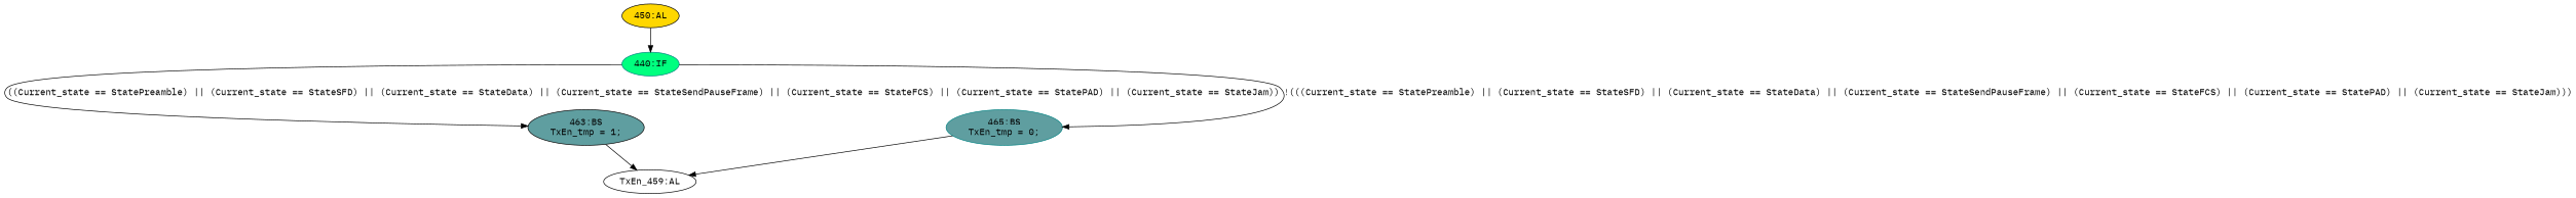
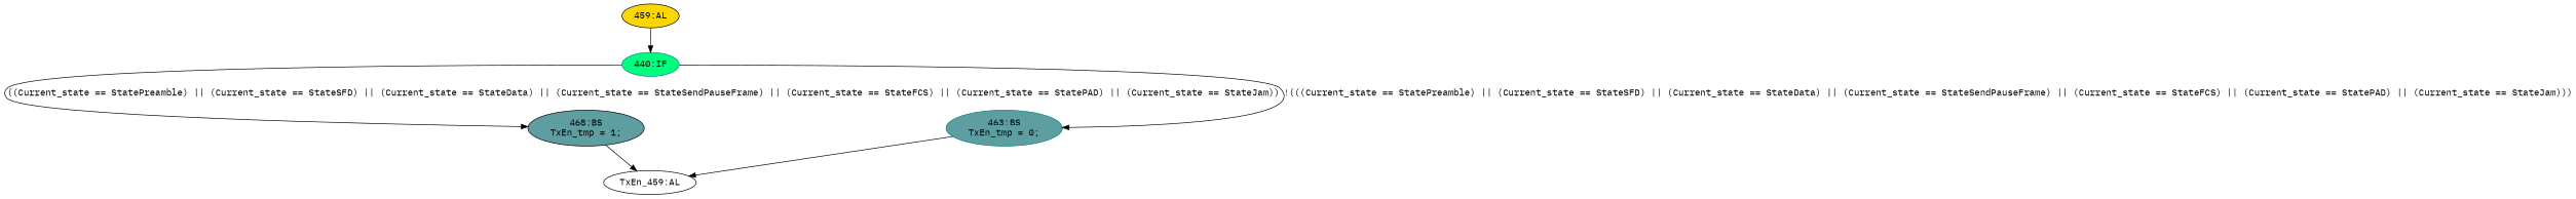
  strict digraph {
    fontname="IBM Plex Mono"
    node [color=black fillcolor=cadetblue fontname="IBM Plex Mono" statements="[]" style=filled typ=BlockingSubstitution]
    edge [cond="[]" fontname="IBM Plex Mono" lineno=None]
-   n1 [ast="<pyverilog.vparser.ast.BlockingSubstitution object at 0x7f104a572c90>" label="463:BS\nTxEn_tmp = 1;" statements="[<pyverilog.vparser.ast.BlockingSubstitution object at 0x7f104a572c90>]"]
+   n1 [ast="<pyverilog.vparser.ast.BlockingSubstitution object at 0x7f104a572c90>" label="468:BS\nTxEn_tmp = 1;" statements="[<pyverilog.vparser.ast.BlockingSubstitution object at 0x7f104a572c90>]"]
    n2 [def_var="['TxEn_tmp']" label="TxEn_459:AL" fillcolor="" statements="" style="" typ=""]
    n3 [ast="<pyverilog.vparser.ast.IfStatement object at 0x7f104a572dd0>" color=teal fillcolor=springgreen label="440:IF" typ=IfStatement]
-   n4 [ast="<pyverilog.vparser.ast.BlockingSubstitution object at 0x7f104a572e10>" color=teal label="465:BS\nTxEn_tmp = 0;" statements="[<pyverilog.vparser.ast.BlockingSubstitution object at 0x7f104a572e10>]"]
-   n5 [ast="<pyverilog.vparser.ast.Always object at 0x7f104a57e810>" clk_sens=False fillcolor=gold label="450:AL" sens="['Current_state']" typ=Always use_var="['StateSFD', 'StateJam', 'StateFCS', 'Current_state', 'StatePreamble', 'StatePAD', 'StateData', 'StateSendPauseFrame']"]
+   n4 [ast="<pyverilog.vparser.ast.BlockingSubstitution object at 0x7f104a572e10>" color=teal label="463:BS\nTxEn_tmp = 0;" statements="[<pyverilog.vparser.ast.BlockingSubstitution object at 0x7f104a572e10>]"]
+   n5 [ast="<pyverilog.vparser.ast.Always object at 0x7f104a57e810>" clk_sens=False fillcolor=gold label="459:AL" sens="['Current_state']" typ=Always use_var="['StateSFD', 'StateJam', 'StateFCS', 'Current_state', 'StatePreamble', 'StatePAD', 'StateData', 'StateSendPauseFrame']"]
    n1 -> n2
    n3 -> n1 [cond="['Current_state', 'StatePreamble', 'Current_state', 'StateSFD', 'Current_state', 'StateData', 'Current_state', 'StateSendPauseFrame', 'Current_state', 'StateFCS', 'Current_state', 'StatePAD', 'Current_state', 'StateJam']" label="((Current_state == StatePreamble) || (Current_state == StateSFD) || (Current_state == StateData) || (Current_state == StateSendPauseFrame) || (Current_state == StateFCS) || (Current_state == StatePAD) || (Current_state == StateJam))" lineno=460]
    n3 -> n4 [cond="['Current_state', 'StatePreamble', 'Current_state', 'StateSFD', 'Current_state', 'StateData', 'Current_state', 'StateSendPauseFrame', 'Current_state', 'StateFCS', 'Current_state', 'StatePAD', 'Current_state', 'StateJam']" label="!(((Current_state == StatePreamble) || (Current_state == StateSFD) || (Current_state == StateData) || (Current_state == StateSendPauseFrame) || (Current_state == StateFCS) || (Current_state == StatePAD) || (Current_state == StateJam)))" lineno=460]
    n4 -> n2
    n5 -> n3
  }
